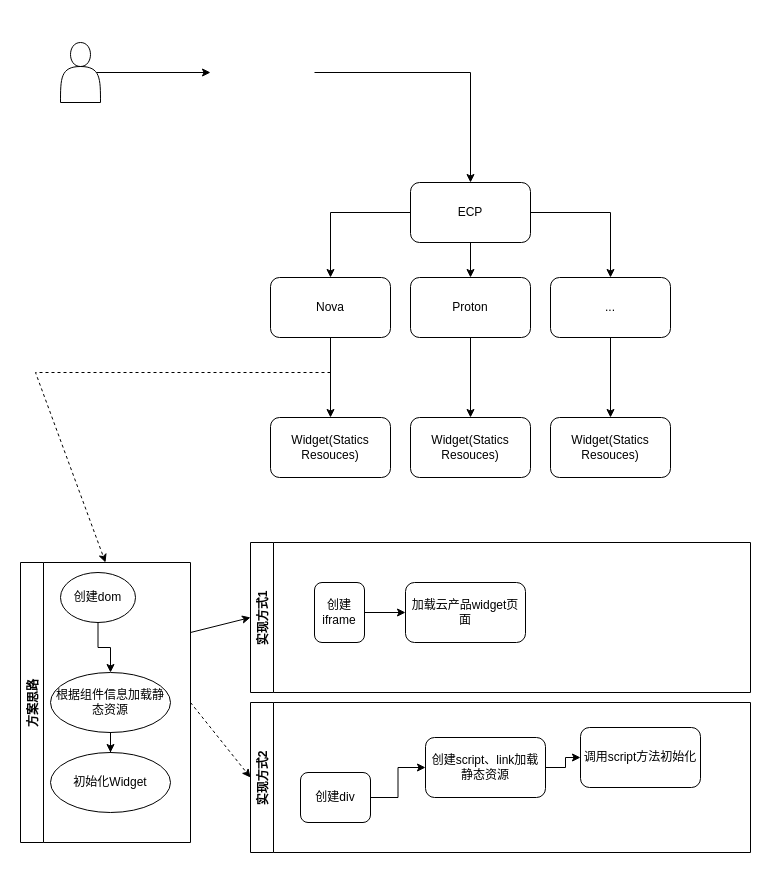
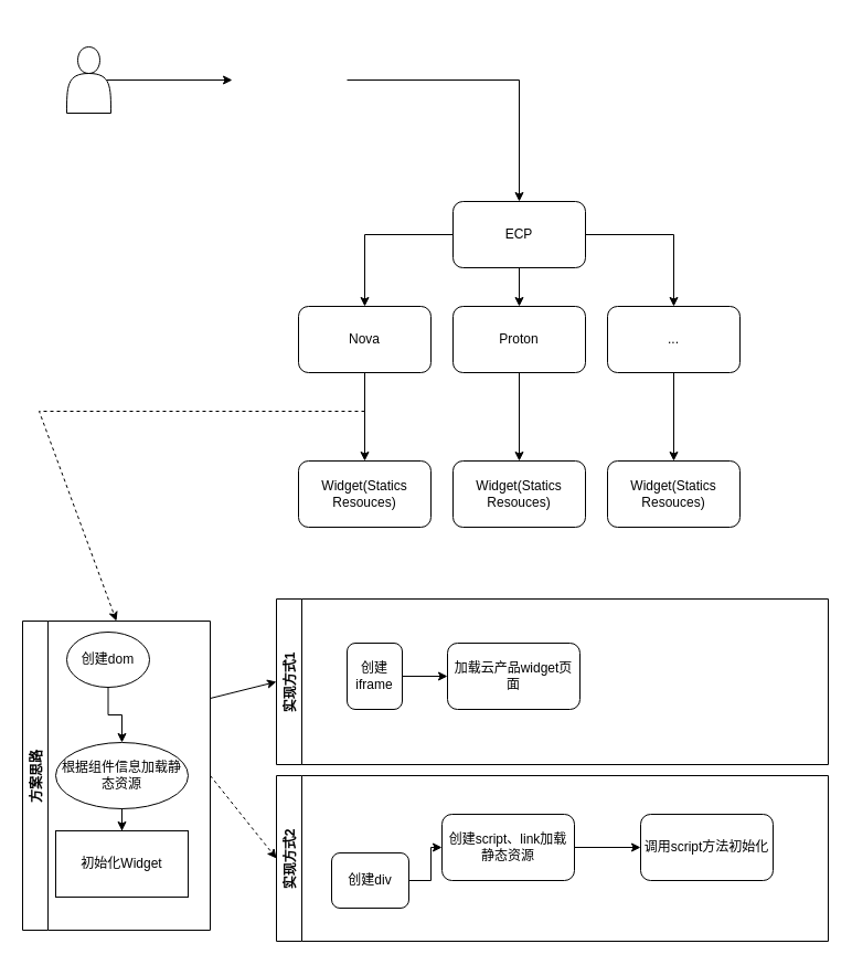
  <mxCell id="0" />
  <mxCell id="1" parent="0" />
  <mxCell id="2" value="" style="shape=actor;whiteSpace=wrap;html=1;" vertex="1" parent="1"><mxGeometry x="60" y="42" width="40" height="60" as="geometry" /></mxCell>
  <mxCell id="3" value="" style="shape=image;html=1;verticalAlign=top;verticalLabelPosition=bottom;labelBackgroundColor=#ffffff;imageAspect=0;aspect=fixed;image=https://cdn4.iconfinder.com/data/icons/online-marketing-hand-drawn-vol-4/52/search__web__website__broswer__google__magnify__browsing-128.png" vertex="1" parent="1"><mxGeometry x="210" y="20" width="104" height="104" as="geometry" /></mxCell>
  <mxCell id="4" value="" style="endArrow=classic;html=1;rounded=0;exitX=0.9;exitY=0.5;exitDx=0;exitDy=0;exitPerimeter=0;" edge="1" parent="1" source="2" target="3"><mxGeometry width="50" height="50" relative="1" as="geometry"><mxPoint x="350" y="182" as="sourcePoint" /><mxPoint x="400" y="132" as="targetPoint" /></mxGeometry></mxCell>
  <mxCell id="5" value="" style="endArrow=classic;html=1;rounded=0;exitX=1;exitY=0.5;exitDx=0;exitDy=0;entryX=0.5;entryY=0;entryDx=0;entryDy=0;" edge="1" parent="1" source="3" target="9"><mxGeometry width="50" height="50" relative="1" as="geometry"><mxPoint x="350" y="302" as="sourcePoint" /><mxPoint x="410" y="72" as="targetPoint" /><Array as="points"><mxPoint x="470" y="72" /></Array></mxGeometry></mxCell>
  <mxCell id="6" value="" style="edgeStyle=orthogonalEdgeStyle;rounded=0;orthogonalLoop=1;jettySize=auto;html=1;" edge="1" parent="1" source="9" target="11"><mxGeometry relative="1" as="geometry" /></mxCell>
  <mxCell id="7" value="" style="edgeStyle=orthogonalEdgeStyle;rounded=0;orthogonalLoop=1;jettySize=auto;html=1;" edge="1" parent="1" source="9" target="13"><mxGeometry relative="1" as="geometry" /></mxCell>
  <mxCell id="8" value="" style="edgeStyle=orthogonalEdgeStyle;rounded=0;orthogonalLoop=1;jettySize=auto;html=1;" edge="1" parent="1" source="9" target="15"><mxGeometry relative="1" as="geometry" /></mxCell>
  <mxCell id="9" value="ECP" style="rounded=1;whiteSpace=wrap;html=1;" vertex="1" parent="1"><mxGeometry x="410" y="182" width="120" height="60" as="geometry" /></mxCell>
  <mxCell id="10" value="" style="edgeStyle=orthogonalEdgeStyle;rounded=0;orthogonalLoop=1;jettySize=auto;html=1;" edge="1" parent="1" source="11" target="16"><mxGeometry relative="1" as="geometry" /></mxCell>
  <mxCell id="11" value="Nova" style="whiteSpace=wrap;html=1;rounded=1;" vertex="1" parent="1"><mxGeometry x="270" y="277" width="120" height="60" as="geometry" /></mxCell>
  <mxCell id="12" value="" style="edgeStyle=orthogonalEdgeStyle;rounded=0;orthogonalLoop=1;jettySize=auto;html=1;" edge="1" parent="1" source="13" target="17"><mxGeometry relative="1" as="geometry" /></mxCell>
  <mxCell id="13" value="Proton" style="whiteSpace=wrap;html=1;rounded=1;" vertex="1" parent="1"><mxGeometry x="410" y="277" width="120" height="60" as="geometry" /></mxCell>
  <mxCell id="14" value="" style="edgeStyle=orthogonalEdgeStyle;rounded=0;orthogonalLoop=1;jettySize=auto;html=1;" edge="1" parent="1" source="15" target="18"><mxGeometry relative="1" as="geometry" /></mxCell>
  <mxCell id="15" value="..." style="whiteSpace=wrap;html=1;rounded=1;" vertex="1" parent="1"><mxGeometry x="550" y="277" width="120" height="60" as="geometry" /></mxCell>
  <mxCell id="16" value="Widget(Statics Resouces)" style="whiteSpace=wrap;html=1;rounded=1;" vertex="1" parent="1"><mxGeometry x="270" y="417" width="120" height="60" as="geometry" /></mxCell>
  <mxCell id="17" value="&lt;span style=&quot;&quot;&gt;Widget(Statics Resouces)&lt;/span&gt;" style="whiteSpace=wrap;html=1;rounded=1;" vertex="1" parent="1"><mxGeometry x="410" y="417" width="120" height="60" as="geometry" /></mxCell>
  <mxCell id="18" value="&lt;span style=&quot;&quot;&gt;Widget(Statics Resouces)&lt;/span&gt;" style="whiteSpace=wrap;html=1;rounded=1;" vertex="1" parent="1"><mxGeometry x="550" y="417" width="120" height="60" as="geometry" /></mxCell>
  <mxCell id="19" value="" style="endArrow=classic;html=1;rounded=0;dashed=1;entryX=0.5;entryY=0;entryDx=0;entryDy=0;" edge="1" parent="1" target="20"><mxGeometry width="50" height="50" relative="1" as="geometry"><mxPoint x="330" y="372" as="sourcePoint" /><mxPoint x="240" y="592" as="targetPoint" /><Array as="points"><mxPoint x="35" y="372" /></Array></mxGeometry></mxCell>
  <mxCell id="20" value="方案思路" style="swimlane;horizontal=0;" vertex="1" parent="1"><mxGeometry x="20" y="562" width="170" height="280" as="geometry"><mxRectangle x="60" y="810" width="30" height="140" as="alternateBounds" /></mxGeometry></mxCell>
  <mxCell id="21" value="创建dom" style="ellipse;whiteSpace=wrap;html=1;" vertex="1" parent="20"><mxGeometry x="40" y="10" width="75" height="50" as="geometry" /></mxCell>
  <mxCell id="22" value="根据组件信息加载静态资源" style="ellipse;whiteSpace=wrap;html=1;" vertex="1" parent="20"><mxGeometry x="30" y="110" width="120" height="60" as="geometry" /></mxCell>
  <mxCell id="23" value="" style="edgeStyle=orthogonalEdgeStyle;rounded=0;orthogonalLoop=1;jettySize=auto;html=1;" edge="1" parent="20" source="21" target="22"><mxGeometry relative="1" as="geometry" /></mxCell>
- <mxCell id="24" value="初始化Widget" style="ellipse;whiteSpace=wrap;html=1;" vertex="1" parent="20"><mxGeometry x="30" y="190" width="120" height="60" as="geometry" /></mxCell>
+ <mxCell id="24" value="初始化Widget" style="whiteSpace=wrap;html=1;rounded=0;" vertex="1" parent="20"><mxGeometry x="30" y="190" width="120" height="60" as="geometry" /></mxCell>
  <mxCell id="25" value="" style="edgeStyle=orthogonalEdgeStyle;rounded=0;orthogonalLoop=1;jettySize=auto;html=1;" edge="1" parent="20" source="22" target="24"><mxGeometry relative="1" as="geometry" /></mxCell>
  <mxCell id="26" value="实现方式1" style="swimlane;horizontal=0;" vertex="1" parent="1"><mxGeometry x="250" y="542" width="500" height="150" as="geometry" /></mxCell>
  <mxCell id="27" value="加载云产品widget页面" style="whiteSpace=wrap;html=1;rounded=1;" vertex="1" parent="26"><mxGeometry x="155" y="40" width="120" height="60" as="geometry" /></mxCell>
  <mxCell id="28" value="创建iframe" style="rounded=1;whiteSpace=wrap;html=1;" vertex="1" parent="26"><mxGeometry x="64" y="40" width="50" height="60" as="geometry" /></mxCell>
  <mxCell id="29" value="" style="edgeStyle=orthogonalEdgeStyle;rounded=0;orthogonalLoop=1;jettySize=auto;html=1;" edge="1" parent="26" source="28" target="27"><mxGeometry relative="1" as="geometry" /></mxCell>
  <mxCell id="30" value="" style="endArrow=classic;html=1;rounded=0;exitX=1;exitY=0.25;exitDx=0;exitDy=0;entryX=0;entryY=0.5;entryDx=0;entryDy=0;" edge="1" parent="1" source="20" target="26"><mxGeometry width="50" height="50" relative="1" as="geometry"><mxPoint x="350" y="632" as="sourcePoint" /><mxPoint x="400" y="582" as="targetPoint" /></mxGeometry></mxCell>
  <mxCell id="31" value="实现方式2" style="swimlane;horizontal=0;" vertex="1" parent="1"><mxGeometry x="250" y="702" width="500" height="150" as="geometry" /></mxCell>
  <mxCell id="32" value="" style="edgeStyle=orthogonalEdgeStyle;rounded=0;orthogonalLoop=1;jettySize=auto;html=1;" edge="1" parent="31" source="33" target="35"><mxGeometry relative="1" as="geometry" /></mxCell>
  <mxCell id="33" value="创建div" style="rounded=1;whiteSpace=wrap;html=1;" vertex="1" parent="31"><mxGeometry x="50" y="70" width="70" height="50" as="geometry" /></mxCell>
  <mxCell id="34" value="" style="edgeStyle=orthogonalEdgeStyle;rounded=0;orthogonalLoop=1;jettySize=auto;html=1;" edge="1" parent="31" source="35" target="36"><mxGeometry relative="1" as="geometry" /></mxCell>
- <mxCell id="35" value="创建script、link加载静态资源" style="whiteSpace=wrap;html=1;rounded=1;" vertex="1" parent="31"><mxGeometry x="175" y="35" width="120" height="60" as="geometry" /></mxCell>
- <mxCell id="36" value="调用script方法初始化" style="whiteSpace=wrap;html=1;rounded=1;" vertex="1" parent="31"><mxGeometry x="330" y="25" width="120" height="60" as="geometry" /></mxCell>
+ <mxCell id="35" value="创建script、link加载静态资源" style="whiteSpace=wrap;html=1;rounded=1;" vertex="1" parent="31"><mxGeometry x="150" y="35" width="120" height="60" as="geometry" /></mxCell>
+ <mxCell id="36" value="调用script方法初始化" style="whiteSpace=wrap;html=1;rounded=1;" vertex="1" parent="31"><mxGeometry x="330" y="35" width="120" height="60" as="geometry" /></mxCell>
  <mxCell id="37" value="" style="endArrow=classic;html=1;rounded=0;exitX=1;exitY=0.5;exitDx=0;exitDy=0;entryX=0;entryY=0.5;entryDx=0;entryDy=0;dashed=1;" edge="1" parent="1" source="20" target="31"><mxGeometry width="50" height="50" relative="1" as="geometry"><mxPoint x="350" y="832" as="sourcePoint" /><mxPoint x="400" y="782" as="targetPoint" /></mxGeometry></mxCell>
